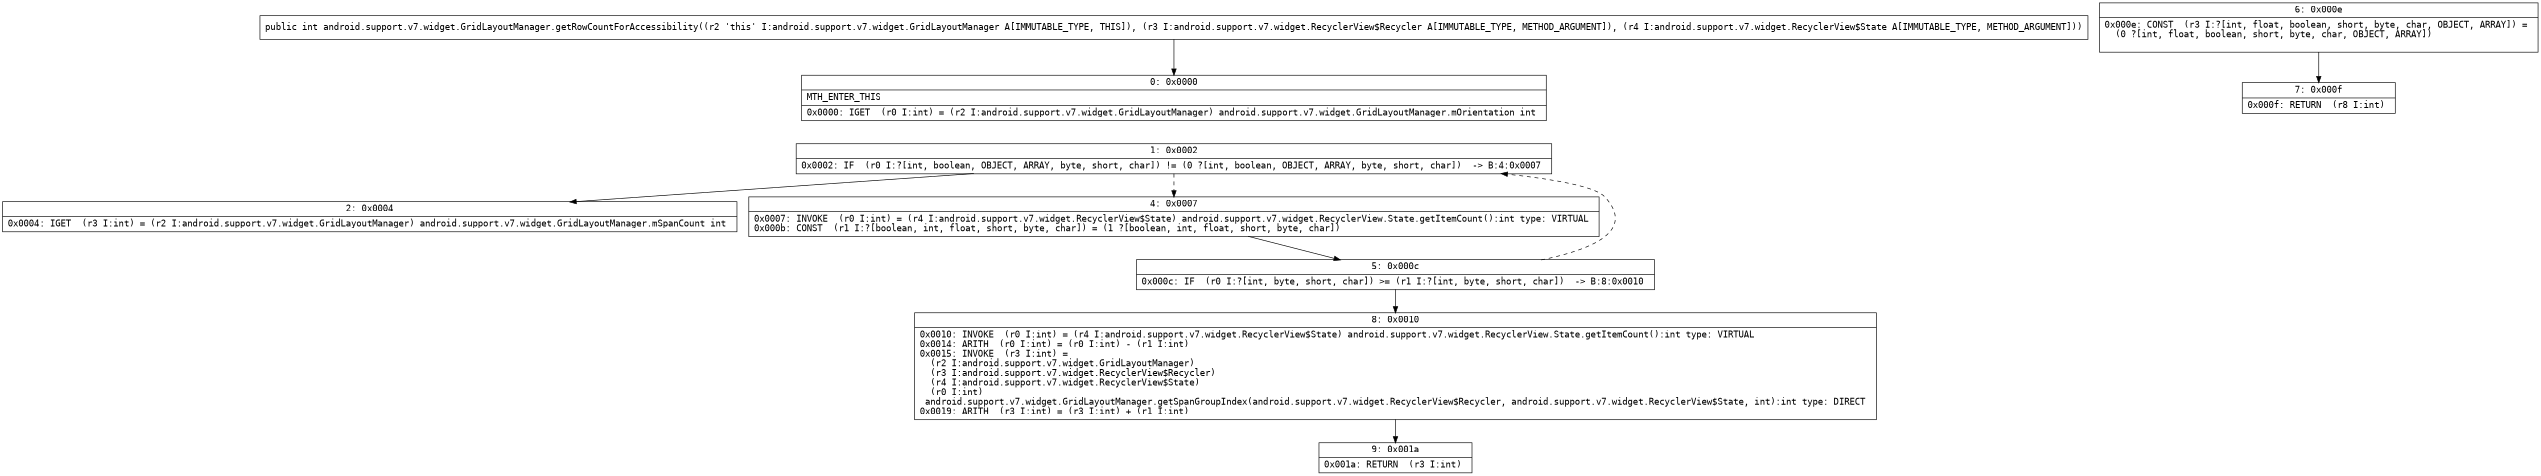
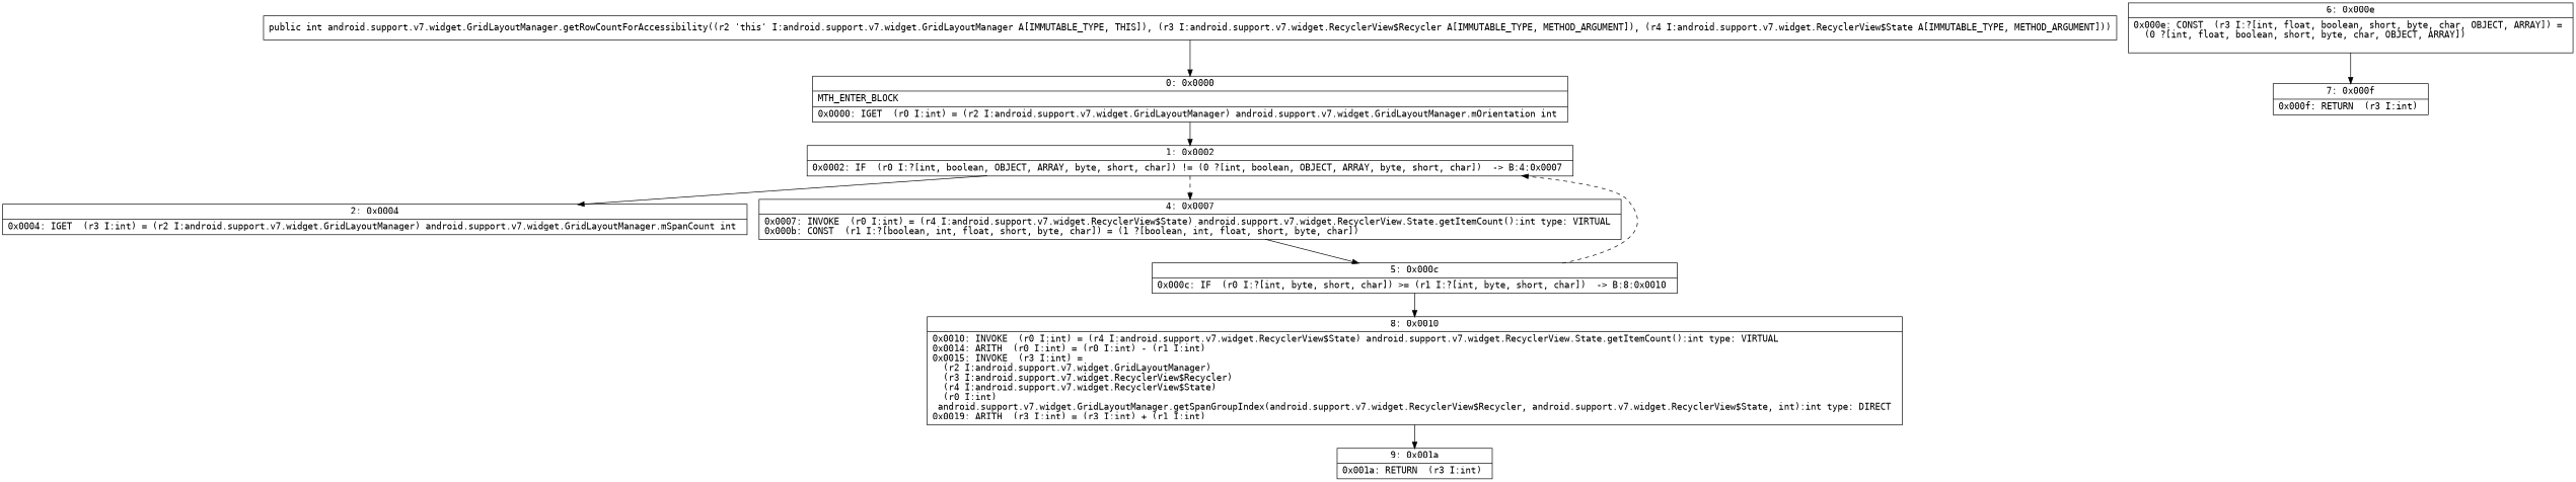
  digraph {
    fontname="DejaVu Sans Mono"
    node [fontname="DejaVu Sans Mono" shape=record]
    edge [fontname="DejaVu Sans Mono"]
-   n1 [label="{0\:\ 0x0000|MTH_ENTER_THIS\l|0x0000: IGET  (r0 I:int) = (r2 I:android.support.v7.widget.GridLayoutManager) android.support.v7.widget.GridLayoutManager.mOrientation int \l}"]
+   n1 [label="{0\:\ 0x0000|MTH_ENTER_BLOCK\l|0x0000: IGET  (r0 I:int) = (r2 I:android.support.v7.widget.GridLayoutManager) android.support.v7.widget.GridLayoutManager.mOrientation int \l}"]
    n2 [label="{1\:\ 0x0002|0x0002: IF  (r0 I:?[int, boolean, OBJECT, ARRAY, byte, short, char]) != (0 ?[int, boolean, OBJECT, ARRAY, byte, short, char])  \-\> B:4:0x0007 \l}"]
    n3 [label="{2\:\ 0x0004|0x0004: IGET  (r3 I:int) = (r2 I:android.support.v7.widget.GridLayoutManager) android.support.v7.widget.GridLayoutManager.mSpanCount int \l}"]
    n4 [label="{4\:\ 0x0007|0x0007: INVOKE  (r0 I:int) = (r4 I:android.support.v7.widget.RecyclerView$State) android.support.v7.widget.RecyclerView.State.getItemCount():int type: VIRTUAL \l0x000b: CONST  (r1 I:?[boolean, int, float, short, byte, char]) = (1 ?[boolean, int, float, short, byte, char]) \l}"]
    n5 [label="{5\:\ 0x000c|0x000c: IF  (r0 I:?[int, byte, short, char]) \>= (r1 I:?[int, byte, short, char])  \-\> B:8:0x0010 \l}"]
    n6 [label="{8\:\ 0x0010|0x0010: INVOKE  (r0 I:int) = (r4 I:android.support.v7.widget.RecyclerView$State) android.support.v7.widget.RecyclerView.State.getItemCount():int type: VIRTUAL \l0x0014: ARITH  (r0 I:int) = (r0 I:int) \- (r1 I:int) \l0x0015: INVOKE  (r3 I:int) = \l  (r2 I:android.support.v7.widget.GridLayoutManager)\l  (r3 I:android.support.v7.widget.RecyclerView$Recycler)\l  (r4 I:android.support.v7.widget.RecyclerView$State)\l  (r0 I:int)\l android.support.v7.widget.GridLayoutManager.getSpanGroupIndex(android.support.v7.widget.RecyclerView$Recycler, android.support.v7.widget.RecyclerView$State, int):int type: DIRECT \l0x0019: ARITH  (r3 I:int) = (r3 I:int) + (r1 I:int) \l}"]
    n7 [label="{6\:\ 0x000e|0x000e: CONST  (r3 I:?[int, float, boolean, short, byte, char, OBJECT, ARRAY]) = \l  (0 ?[int, float, boolean, short, byte, char, OBJECT, ARRAY])\l \l}"]
-   n8 [label="{7\:\ 0x000f|0x000f: RETURN  (r8 I:int) \l}"]
+   n8 [label="{7\:\ 0x000f|0x000f: RETURN  (r3 I:int) \l}"]
    n9 [label="{9\:\ 0x001a|0x001a: RETURN  (r3 I:int) \l}"]
    n10 [label="{public int android.support.v7.widget.GridLayoutManager.getRowCountForAccessibility((r2 'this' I:android.support.v7.widget.GridLayoutManager A[IMMUTABLE_TYPE, THIS]), (r3 I:android.support.v7.widget.RecyclerView$Recycler A[IMMUTABLE_TYPE, METHOD_ARGUMENT]), (r4 I:android.support.v7.widget.RecyclerView$State A[IMMUTABLE_TYPE, METHOD_ARGUMENT])) }"]
+   n1 -> n2
    n2 -> n3 [style=solid]
    n2 -> n4 [style=dashed]
    n4 -> n5
    n5 -> n2 [style=dashed]
    n5 -> n6
    n6 -> n9
    n7 -> n8
    n10 -> n1
  }
